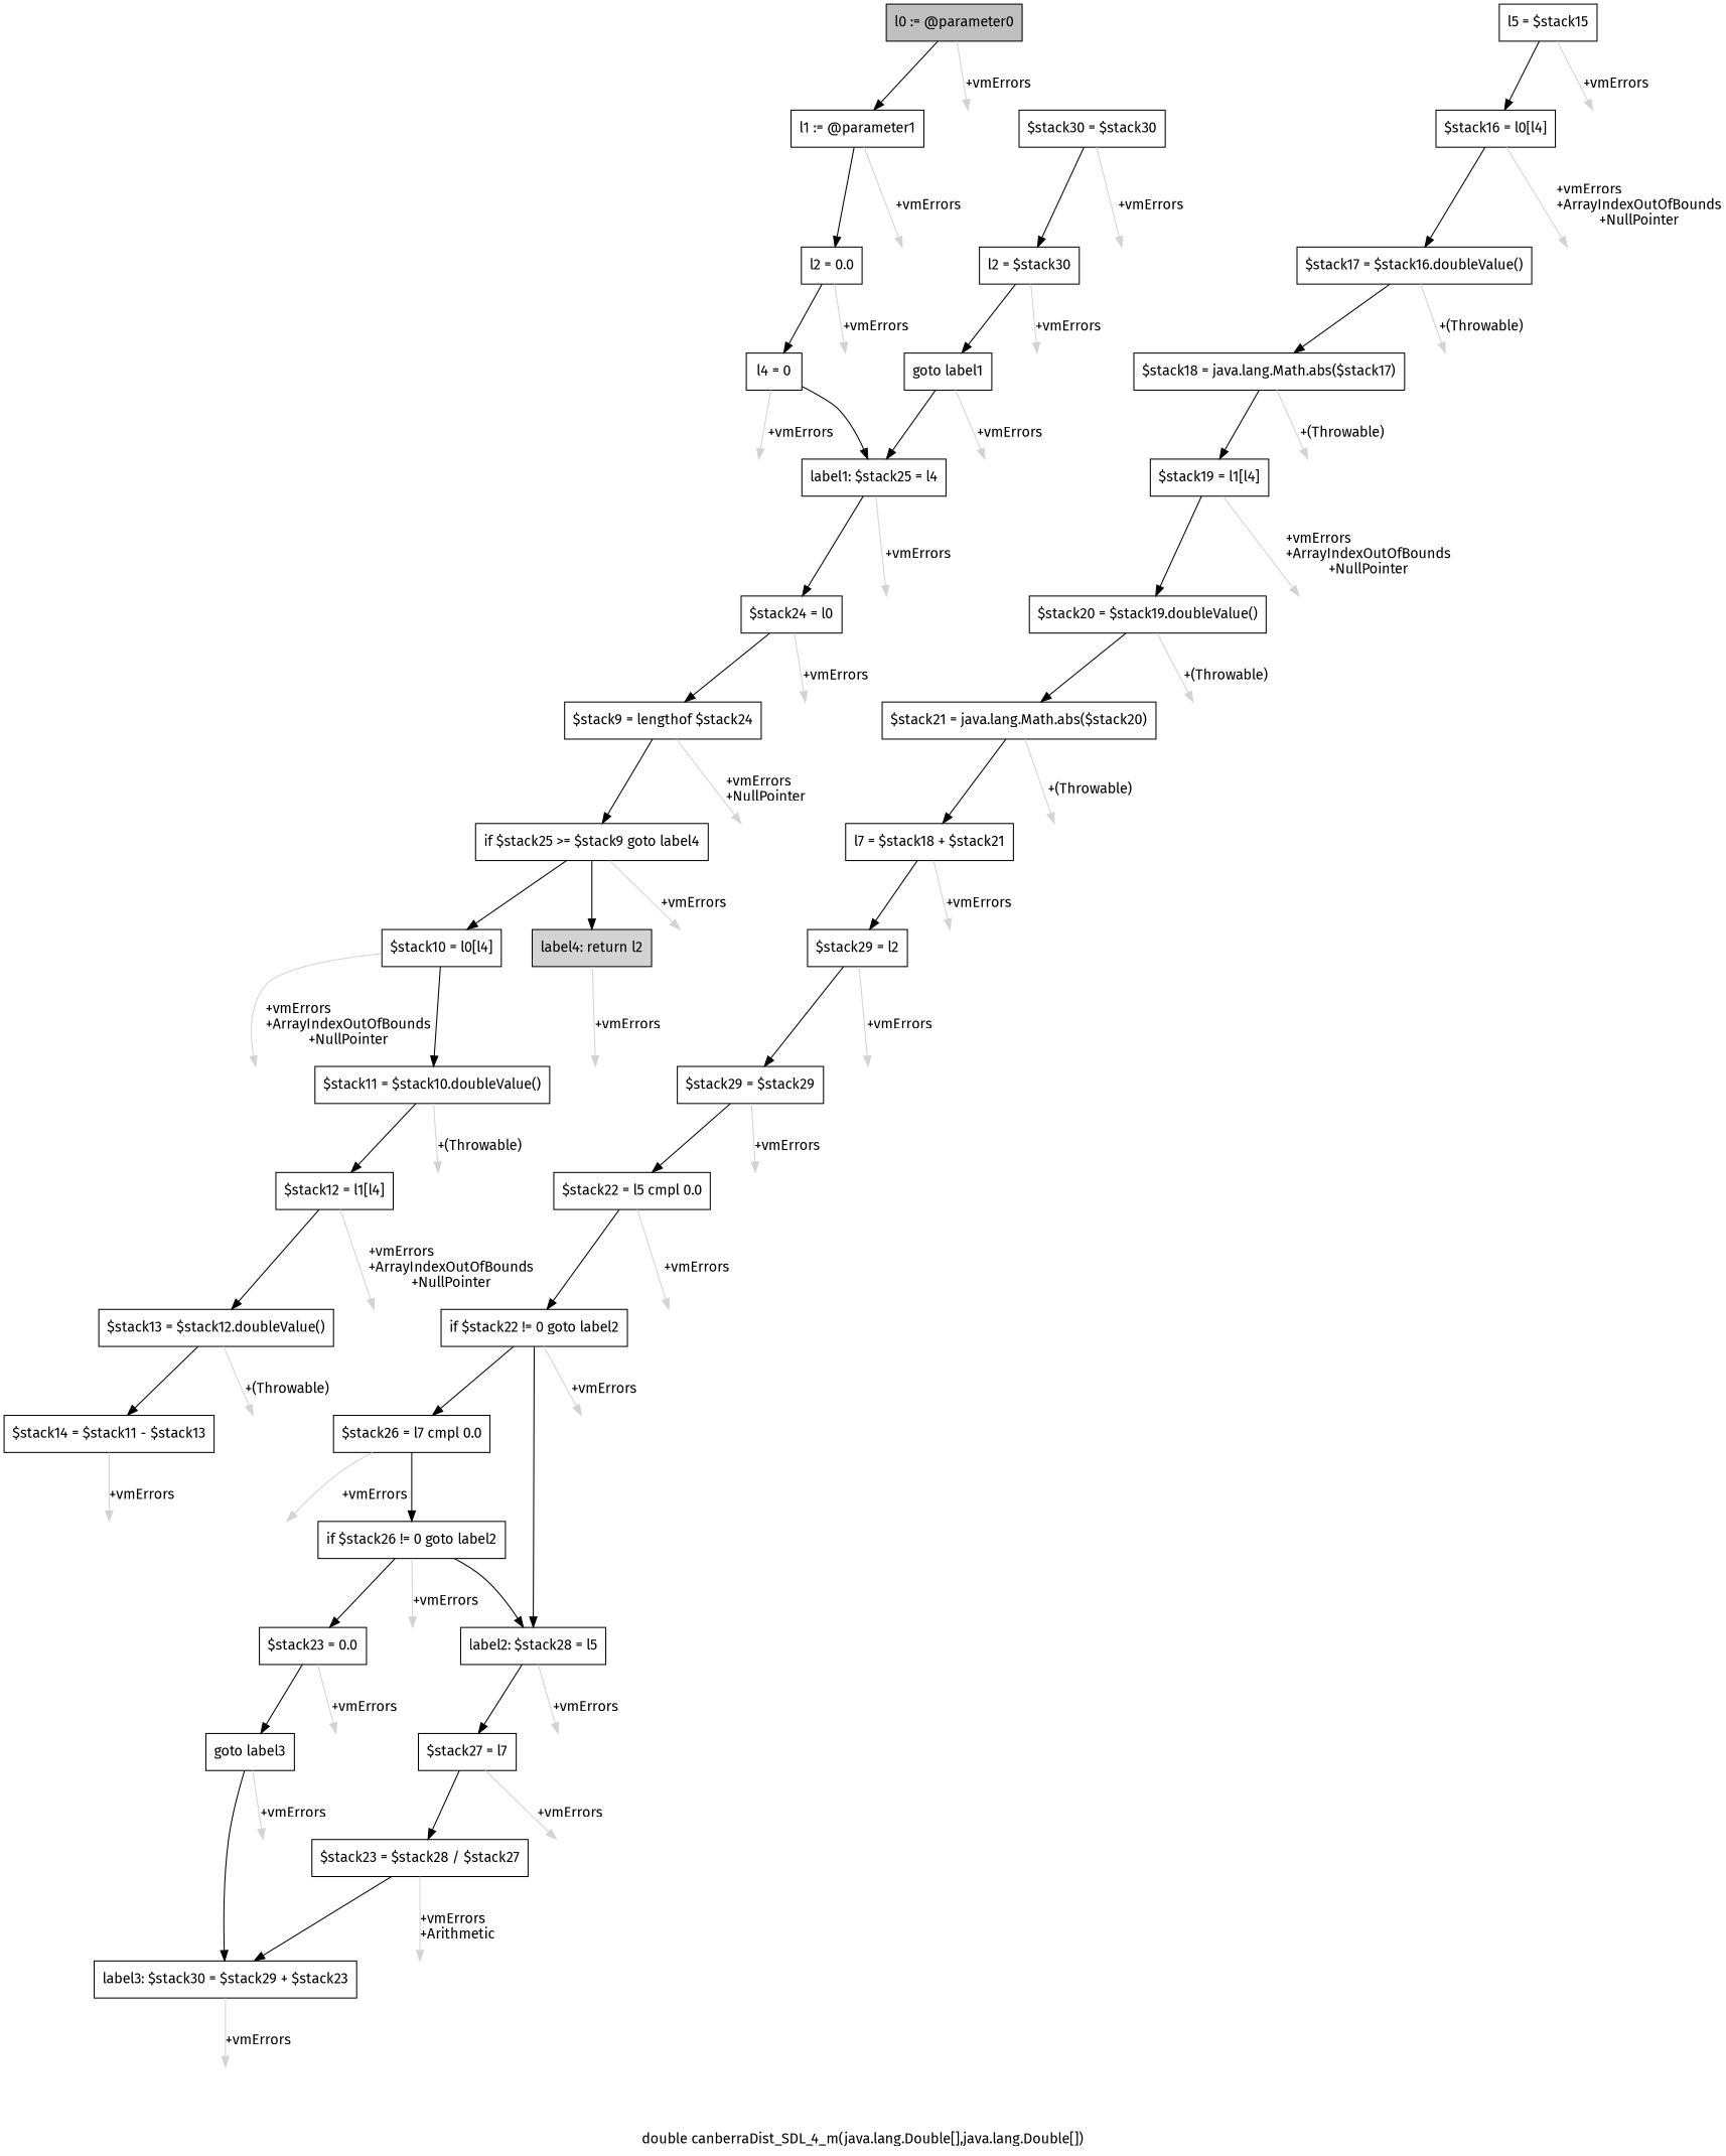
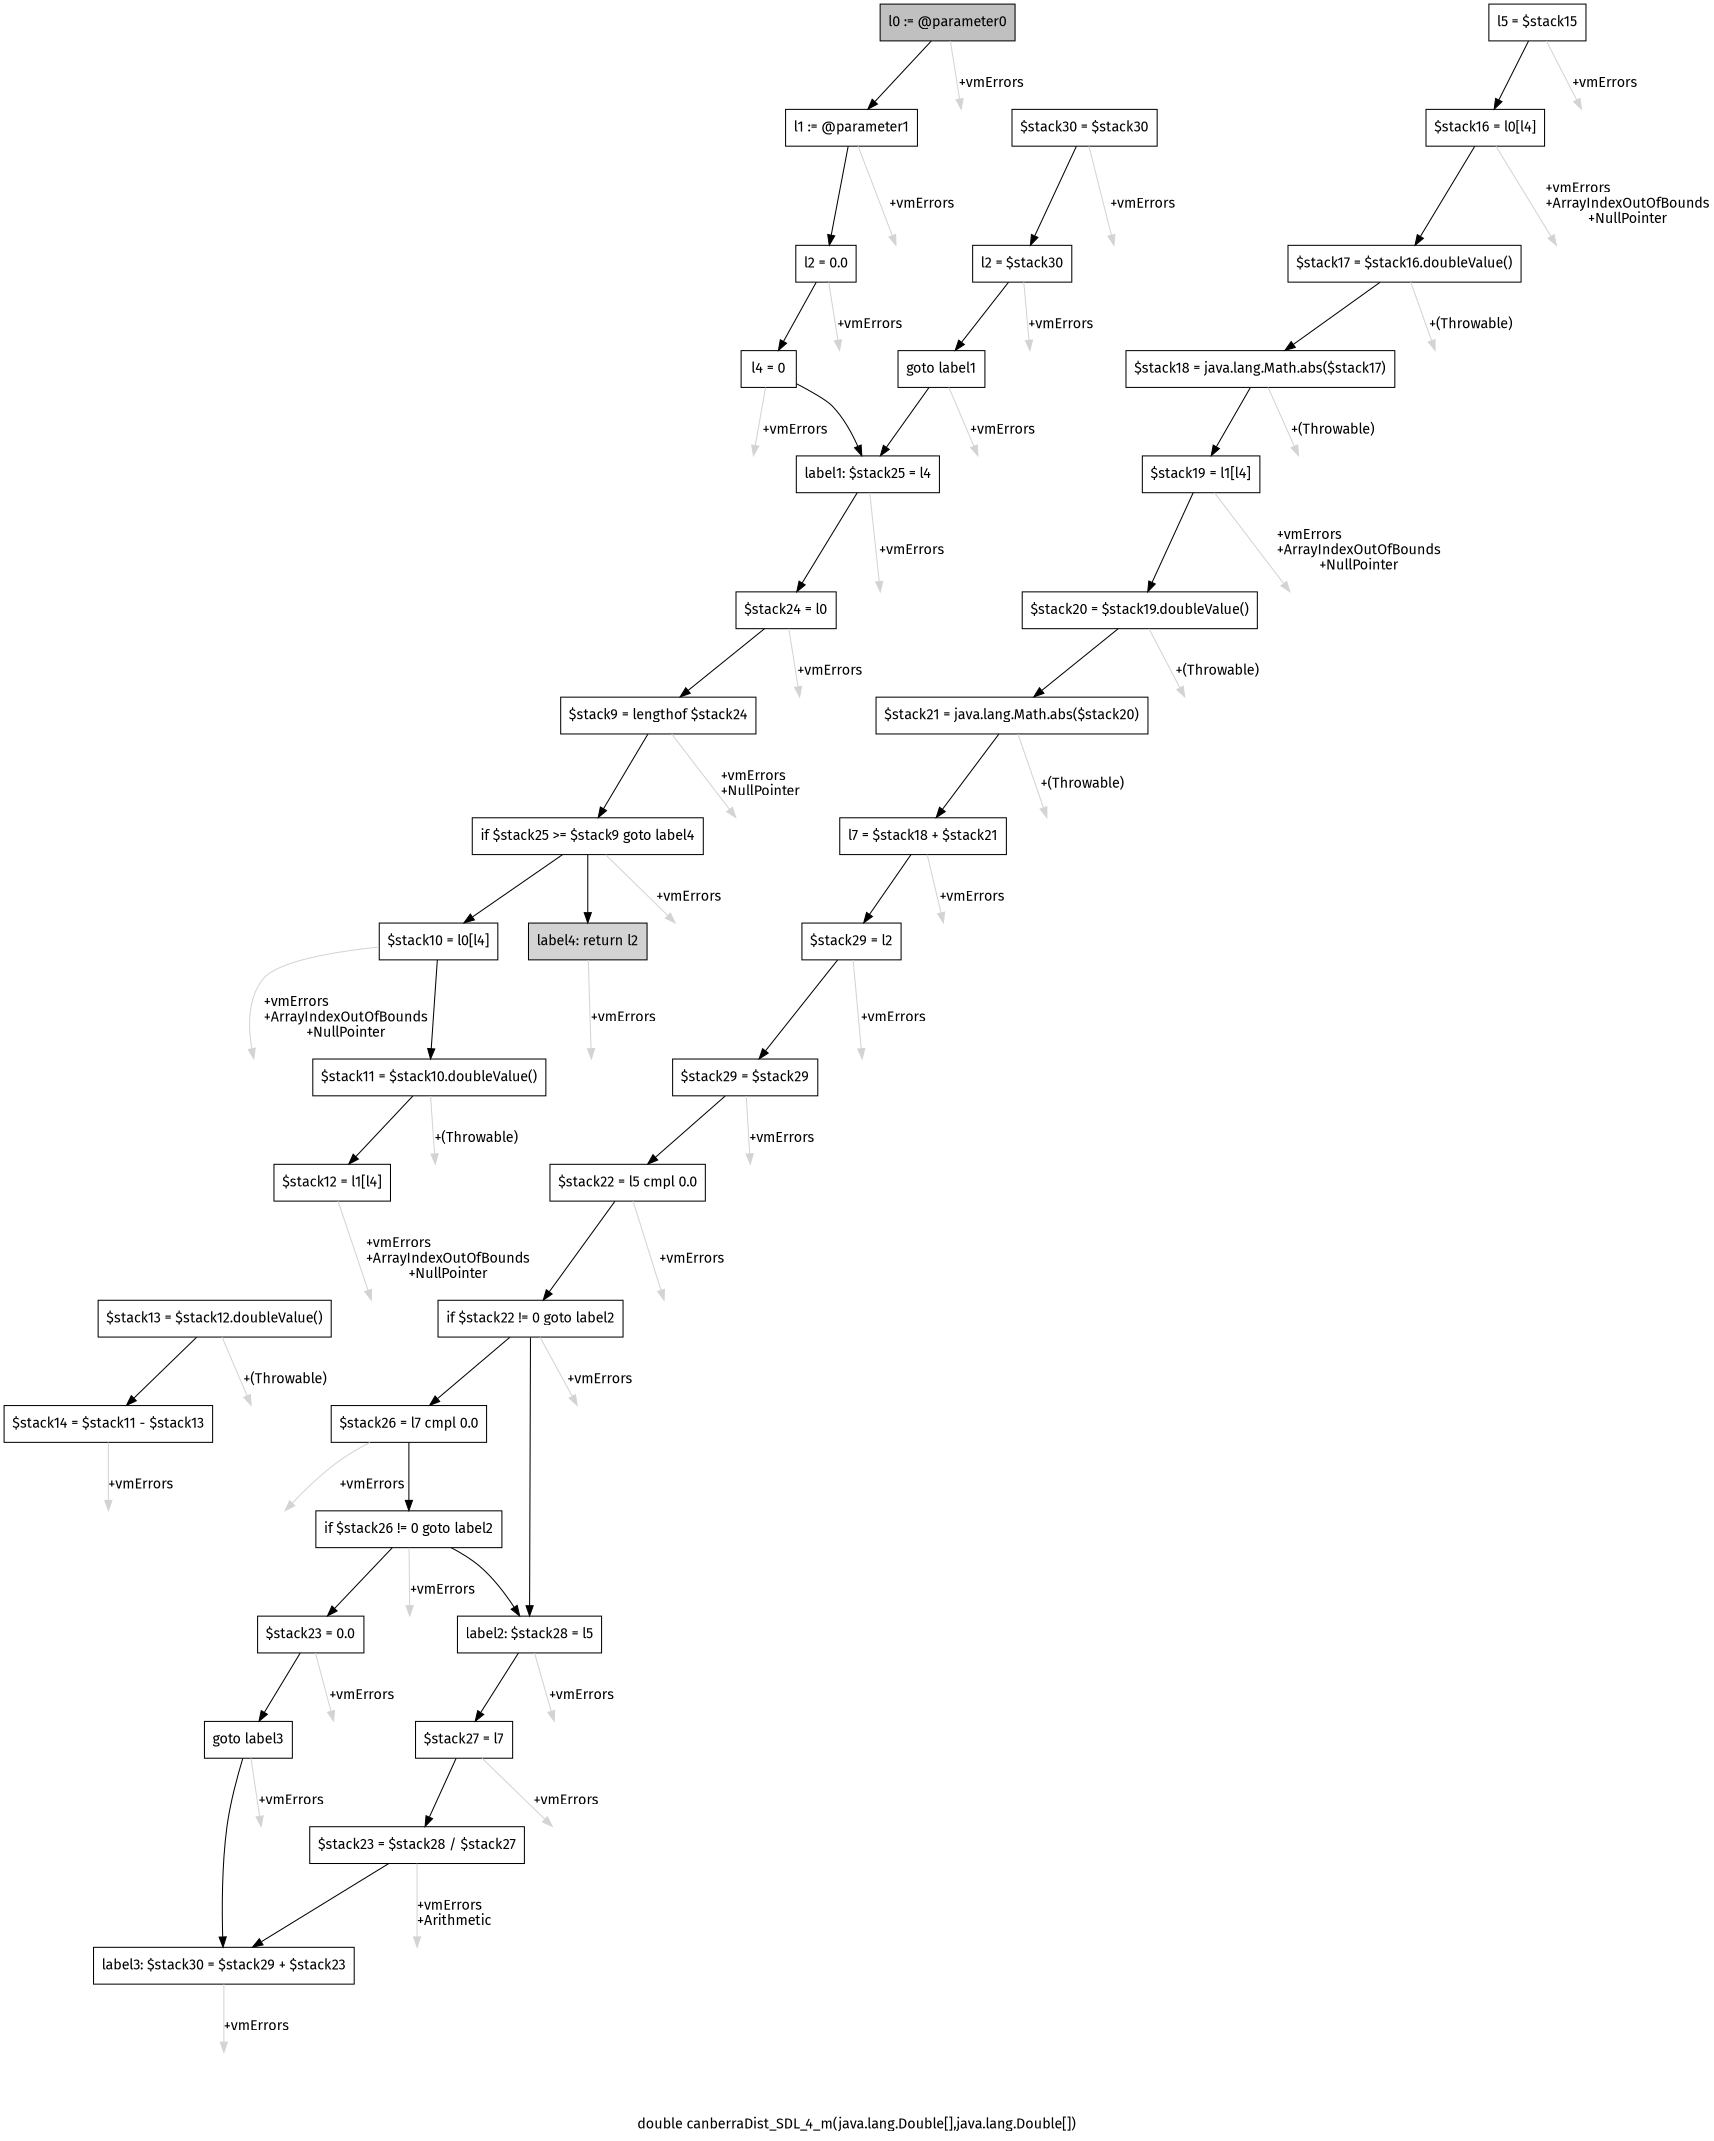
  digraph {
    fontname="Fira Sans"
    label="double canberraDist_SDL_4_m(java.lang.Double[],java.lang.Double[])"
    node [fontname="Fira Sans" shape=box style=invis]
    edge [color=black fontname="Fira Sans"]
    n1 [fillcolor=gray label="l0 := @parameter0" style=filled]
    n2 [label="l1 := @parameter1" style=""]
    n3 [label=Esc]
    n4 [label="l2 = 0.0" style=""]
    n5 [label=Esc]
    n6 [label="l4 = 0" style=""]
    n7 [label=Esc]
    n8 [label="label1: $stack25 = l4" style=""]
    n9 [label=Esc]
    n10 [label="$stack24 = l0" style=""]
    n11 [label=Esc]
    n12 [label="$stack9 = lengthof $stack24" style=""]
    n13 [label=Esc]
    n14 [label="if $stack25 >= $stack9 goto label4" style=""]
    n15 [label=Esc]
    n16 [label="$stack10 = l0[l4]" style=""]
    n17 [fillcolor=lightgray label="label4: return l2" style=filled]
    n18 [label=Esc]
    n19 [label="$stack11 = $stack10.doubleValue()" style=""]
    n20 [label=Esc]
    n21 [label=Esc]
    n22 [label="$stack12 = l1[l4]" style=""]
    n23 [label=Esc]
    n24 [label="$stack13 = $stack12.doubleValue()" style=""]
    n25 [label=Esc]
    n26 [label="$stack14 = $stack11 - $stack13" style=""]
    n27 [label=Esc]
    n28 [label=Esc]
    n29 [label="l5 = $stack15" style=""]
    n30 [label="$stack16 = l0[l4]" style=""]
    n31 [label=Esc]
    n32 [label=Esc]
    n33 [label="$stack17 = $stack16.doubleValue()" style=""]
    n34 [label=Esc]
    n35 [label="$stack18 = java.lang.Math.abs($stack17)" style=""]
    n36 [label=Esc]
    n37 [label="$stack19 = l1[l4]" style=""]
    n38 [label=Esc]
    n39 [label="$stack20 = $stack19.doubleValue()" style=""]
    n40 [label=Esc]
    n41 [label="$stack21 = java.lang.Math.abs($stack20)" style=""]
    n42 [label=Esc]
    n43 [label="l7 = $stack18 + $stack21" style=""]
    n44 [label=Esc]
    n45 [label="$stack29 = l2" style=""]
    n46 [label=Esc]
    n47 [label="$stack29 = $stack29" style=""]
    n48 [label=Esc]
    n49 [label="$stack22 = l5 cmpl 0.0" style=""]
    n50 [label=Esc]
    n51 [label="if $stack22 != 0 goto label2" style=""]
    n52 [label=Esc]
    n53 [label="$stack26 = l7 cmpl 0.0" style=""]
    n54 [label="label2: $stack28 = l5" style=""]
    n55 [label=Esc]
    n56 [label="if $stack26 != 0 goto label2" style=""]
    n57 [label=Esc]
    n58 [label="$stack27 = l7" style=""]
    n59 [label=Esc]
    n60 [label="$stack23 = 0.0" style=""]
    n61 [label=Esc]
    n62 [label="$stack23 = $stack28 / $stack27" style=""]
    n63 [label=Esc]
    n64 [label="goto label3" style=""]
    n65 [label=Esc]
    n66 [label="label3: $stack30 = $stack29 + $stack23" style=""]
    n67 [label=Esc]
    n68 [label=Esc]
    n69 [label="$stack30 = $stack30" style=""]
    n70 [label="l2 = $stack30" style=""]
    n71 [label=Esc]
    n72 [label=Esc]
    n73 [label="goto label1" style=""]
    n74 [label=Esc]
    n75 [label=Esc]
    n1 -> n2
    n1 -> n3 [color=lightgray label="\l+vmErrors"]
    n2 -> n4
    n2 -> n5 [color=lightgray label="\l+vmErrors"]
    n4 -> n6
    n4 -> n7 [color=lightgray label="\l+vmErrors"]
    n6 -> n8
    n6 -> n9 [color=lightgray label="\l+vmErrors"]
    n8 -> n10
    n8 -> n11 [color=lightgray label="\l+vmErrors"]
    n10 -> n12
    n10 -> n13 [color=lightgray label="\l+vmErrors"]
    n12 -> n14
    n12 -> n15 [color=lightgray label="\l+vmErrors\l+NullPointer"]
    n14 -> n16
    n14 -> n17
    n14 -> n18 [color=lightgray label="\l+vmErrors"]
    n16 -> n19
    n16 -> n20 [color=lightgray label="\l+vmErrors\l+ArrayIndexOutOfBounds\l+NullPointer"]
    n17 -> n21 [color=lightgray label="\l+vmErrors"]
    n19 -> n22
    n19 -> n23 [color=lightgray label="\l+(Throwable)"]
-   n22 -> n24
    n22 -> n25 [color=lightgray label="\l+vmErrors\l+ArrayIndexOutOfBounds\l+NullPointer"]
    n24 -> n26
    n24 -> n27 [color=lightgray label="\l+(Throwable)"]
    n26 -> n28 [color=lightgray label="\l+vmErrors"]
    n29 -> n30
    n29 -> n31 [color=lightgray label="\l+vmErrors"]
    n30 -> n33
    n30 -> n34 [color=lightgray label="\l+vmErrors\l+ArrayIndexOutOfBounds\l+NullPointer"]
    n33 -> n35
    n33 -> n36 [color=lightgray label="\l+(Throwable)"]
    n35 -> n37
    n35 -> n38 [color=lightgray label="\l+(Throwable)"]
    n37 -> n39
    n37 -> n40 [color=lightgray label="\l+vmErrors\l+ArrayIndexOutOfBounds\l+NullPointer"]
    n39 -> n41
    n39 -> n42 [color=lightgray label="\l+(Throwable)"]
    n41 -> n43
    n41 -> n44 [color=lightgray label="\l+(Throwable)"]
    n43 -> n45
    n43 -> n46 [color=lightgray label="\l+vmErrors"]
    n45 -> n47
    n45 -> n48 [color=lightgray label="\l+vmErrors"]
    n47 -> n49
    n47 -> n50 [color=lightgray label="\l+vmErrors"]
    n49 -> n51
    n49 -> n52 [color=lightgray label="\l+vmErrors"]
    n51 -> n53
    n51 -> n54
    n51 -> n55 [color=lightgray label="\l+vmErrors"]
    n53 -> n56
    n53 -> n57 [color=lightgray label="\l+vmErrors"]
    n54 -> n58
    n54 -> n59 [color=lightgray label="\l+vmErrors"]
    n56 -> n54
    n56 -> n60
    n56 -> n61 [color=lightgray label="\l+vmErrors"]
    n58 -> n62
    n58 -> n63 [color=lightgray label="\l+vmErrors"]
    n60 -> n64
    n60 -> n65 [color=lightgray label="\l+vmErrors"]
    n62 -> n66
    n62 -> n72 [color=lightgray label="\l+vmErrors\l+Arithmetic"]
    n64 -> n66
    n64 -> n67 [color=lightgray label="\l+vmErrors"]
    n66 -> n68 [color=lightgray label="\l+vmErrors"]
    n69 -> n70
    n69 -> n71 [color=lightgray label="\l+vmErrors"]
    n70 -> n73
    n70 -> n74 [color=lightgray label="\l+vmErrors"]
    n73 -> n8
    n73 -> n75 [color=lightgray label="\l+vmErrors"]
  }
